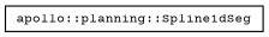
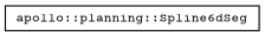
  digraph {
    rankdir=LR
    fontname="Courier Prime"
-   n1 [color=black fillcolor=white fontname="Courier Prime" fontsize=10 height=0.2 label="apollo::planning::Spline1dSeg" shape=record style=filled width=0.4]
+   n1 [color=black fillcolor=white fontname="Courier Prime" fontsize=10 height=0.2 label="apollo::planning::Spline6dSeg" shape=record style=filled width=0.4]
  }
